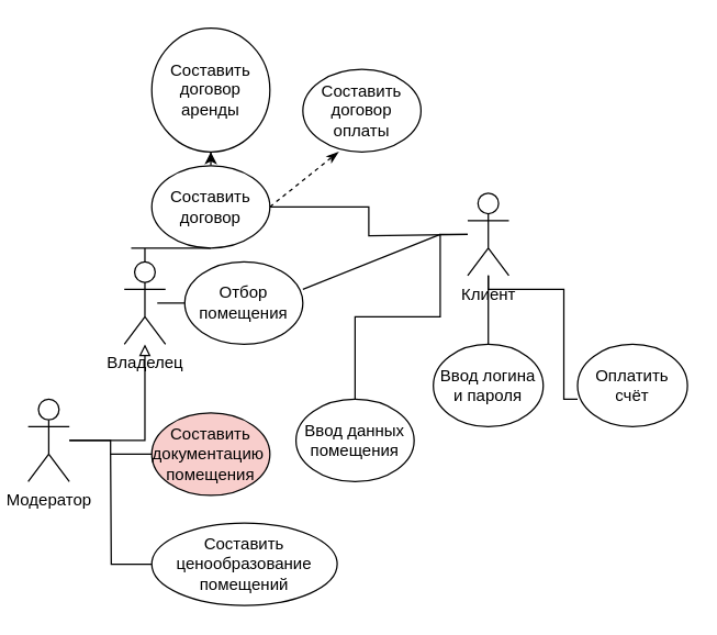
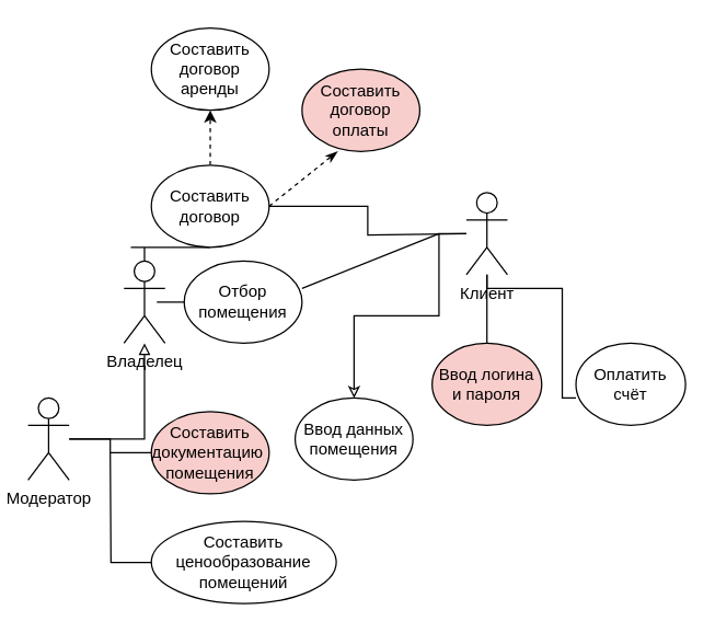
  <mxCell id="0" />
  <mxCell id="1" parent="0" />
  <mxCell id="2" style="edgeStyle=orthogonalEdgeStyle;rounded=0;orthogonalLoop=1;jettySize=auto;html=1;endArrow=none;endFill=0;" edge="1" parent="1" source="3" target="24"><mxGeometry relative="1" as="geometry" /></mxCell>
  <mxCell id="3" value="Владелец" style="shape=umlActor;verticalLabelPosition=bottom;verticalAlign=top;html=1;outlineConnect=0;" vertex="1" parent="1"><mxGeometry x="90" y="190" width="30" height="60" as="geometry" /></mxCell>
  <mxCell id="4" value="" style="edgeStyle=orthogonalEdgeStyle;rounded=0;orthogonalLoop=1;jettySize=auto;html=1;endArrow=block;endFill=0;" edge="1" parent="1" source="5" target="3"><mxGeometry relative="1" as="geometry" /></mxCell>
  <mxCell id="5" value="Модератор" style="shape=umlActor;verticalLabelPosition=bottom;verticalAlign=top;html=1;outlineConnect=0;" vertex="1" parent="1"><mxGeometry x="20" y="290" width="30" height="60" as="geometry" /></mxCell>
  <mxCell id="6" value="" style="edgeStyle=orthogonalEdgeStyle;rounded=0;orthogonalLoop=1;jettySize=auto;html=1;shadow=0;endArrow=none;endFill=0;" edge="1" parent="1" source="8" target="9"><mxGeometry relative="1" as="geometry" /></mxCell>
- <mxCell id="7" value="" style="edgeStyle=orthogonalEdgeStyle;rounded=0;orthogonalLoop=1;jettySize=auto;html=1;endArrow=none;endFill=0;" edge="1" parent="1" source="8" target="10"><mxGeometry relative="1" as="geometry"><Array as="points"><mxPoint x="320" y="170" /><mxPoint x="320" y="230" /></Array></mxGeometry></mxCell>
+ <mxCell id="7" value="" style="edgeStyle=orthogonalEdgeStyle;rounded=0;orthogonalLoop=1;jettySize=auto;html=1;endArrow=classic;endFill=0;" edge="1" parent="1" source="8" target="10"><mxGeometry relative="1" as="geometry"><Array as="points"><mxPoint x="320" y="170" /><mxPoint x="320" y="230" /></Array></mxGeometry></mxCell>
  <mxCell id="8" value="Клиент" style="shape=umlActor;verticalLabelPosition=bottom;verticalAlign=top;html=1;outlineConnect=0;" vertex="1" parent="1"><mxGeometry x="340" y="140" width="30" height="60" as="geometry" /></mxCell>
- <mxCell id="9" value="Ввод логина и пароля" style="ellipse;whiteSpace=wrap;html=1;" vertex="1" parent="1"><mxGeometry x="315" y="250" width="80" height="60" as="geometry" /></mxCell>
+ <mxCell id="9" value="Ввод логина и пароля" style="ellipse;whiteSpace=wrap;html=1;fillColor=#f8cecc;" vertex="1" parent="1"><mxGeometry x="315" y="250" width="80" height="60" as="geometry" /></mxCell>
  <mxCell id="10" value="Ввод данных помещения" style="ellipse;whiteSpace=wrap;html=1;" vertex="1" parent="1"><mxGeometry x="215" y="290" width="86" height="60" as="geometry" /></mxCell>
  <mxCell id="11" value="" style="edgeStyle=orthogonalEdgeStyle;rounded=0;orthogonalLoop=1;jettySize=auto;html=1;endArrow=none;endFill=0;" edge="1" parent="1" source="12" target="5"><mxGeometry relative="1" as="geometry" /></mxCell>
  <mxCell id="12" value="Составить документацию&amp;nbsp; помещения" style="ellipse;whiteSpace=wrap;html=1;fillColor=#f8cecc;" vertex="1" parent="1"><mxGeometry x="110" y="300" width="86" height="60" as="geometry" /></mxCell>
  <mxCell id="13" value="" style="edgeStyle=orthogonalEdgeStyle;rounded=0;orthogonalLoop=1;jettySize=auto;html=1;endArrow=none;endFill=0;" edge="1" parent="1" source="16" target="3"><mxGeometry relative="1" as="geometry"><Array as="points"><mxPoint x="95" y="180" /><mxPoint x="95" y="180" /></Array></mxGeometry></mxCell>
  <mxCell id="14" value="" style="edgeStyle=orthogonalEdgeStyle;rounded=0;orthogonalLoop=1;jettySize=auto;html=1;endArrow=none;endFill=0;" edge="1" parent="1" source="16"><mxGeometry relative="1" as="geometry"><mxPoint x="340" y="170" as="targetPoint" /><Array as="points"><mxPoint x="268" y="150" /><mxPoint x="268" y="171" /><mxPoint x="340" y="171" /></Array></mxGeometry></mxCell>
  <mxCell id="15" value="" style="edgeStyle=orthogonalEdgeStyle;rounded=0;orthogonalLoop=1;jettySize=auto;html=1;dashed=1;" edge="1" parent="1" source="16" target="17"><mxGeometry relative="1" as="geometry" /></mxCell>
  <mxCell id="16" value="Составить договор" style="ellipse;whiteSpace=wrap;html=1;" vertex="1" parent="1"><mxGeometry x="110" y="120" width="86" height="60" as="geometry" /></mxCell>
- <mxCell id="17" value="Составить договор&lt;br&gt;аренды" style="ellipse;whiteSpace=wrap;html=1;" vertex="1" parent="1"><mxGeometry x="110" y="20" width="86" height="90" as="geometry" /></mxCell>
- <mxCell id="18" value="Составить договор оплаты" style="ellipse;whiteSpace=wrap;html=1;" vertex="1" parent="1"><mxGeometry x="220" y="50" width="86" height="60" as="geometry" /></mxCell>
+ <mxCell id="17" value="Составить договор&lt;br&gt;аренды" style="ellipse;whiteSpace=wrap;html=1;" vertex="1" parent="1"><mxGeometry x="110" y="20" width="86" height="60" as="geometry" /></mxCell>
+ <mxCell id="18" value="Составить договор оплаты" style="ellipse;whiteSpace=wrap;html=1;fillColor=#f8cecc;" vertex="1" parent="1"><mxGeometry x="220" y="50" width="86" height="60" as="geometry" /></mxCell>
  <mxCell id="19" value="" style="endArrow=classicThin;html=1;rounded=0;exitX=1;exitY=0.5;exitDx=0;exitDy=0;dashed=1;endFill=1;" edge="1" parent="1" source="16"><mxGeometry width="50" height="50" relative="1" as="geometry"><mxPoint x="196" y="160" as="sourcePoint" /><mxPoint x="246" y="110" as="targetPoint" /></mxGeometry></mxCell>
  <mxCell id="20" value="" style="edgeStyle=orthogonalEdgeStyle;rounded=0;orthogonalLoop=1;jettySize=auto;html=1;endArrow=none;endFill=0;" edge="1" parent="1" source="21"><mxGeometry relative="1" as="geometry"><mxPoint x="80" y="330" as="targetPoint" /></mxGeometry></mxCell>
  <mxCell id="21" value="Составить ценообразование помещений" style="ellipse;whiteSpace=wrap;html=1;" vertex="1" parent="1"><mxGeometry x="110" y="380" width="135" height="60" as="geometry" /></mxCell>
  <mxCell id="22" style="edgeStyle=orthogonalEdgeStyle;rounded=0;orthogonalLoop=1;jettySize=auto;html=1;endArrow=none;endFill=0;" edge="1" parent="1" target="8"><mxGeometry relative="1" as="geometry"><mxPoint x="420" y="290" as="sourcePoint" /><mxPoint x="370" y="210" as="targetPoint" /><Array as="points"><mxPoint x="410" y="290" /><mxPoint x="410" y="210" /><mxPoint x="355" y="210" /></Array></mxGeometry></mxCell>
  <mxCell id="23" value="Оплатить счёт" style="ellipse;whiteSpace=wrap;html=1;" vertex="1" parent="1"><mxGeometry x="420" y="250" width="80" height="60" as="geometry" /></mxCell>
  <mxCell id="24" value="Отбор помещения" style="ellipse;whiteSpace=wrap;html=1;" vertex="1" parent="1"><mxGeometry x="134" y="190" width="86" height="60" as="geometry" /></mxCell>
  <mxCell id="25" value="" style="html=1;rounded=0;endArrow=none;endFill=0;" edge="1" parent="1"><mxGeometry width="100" relative="1" as="geometry"><mxPoint x="220" y="210" as="sourcePoint" /><mxPoint x="320" y="170" as="targetPoint" /></mxGeometry></mxCell>
